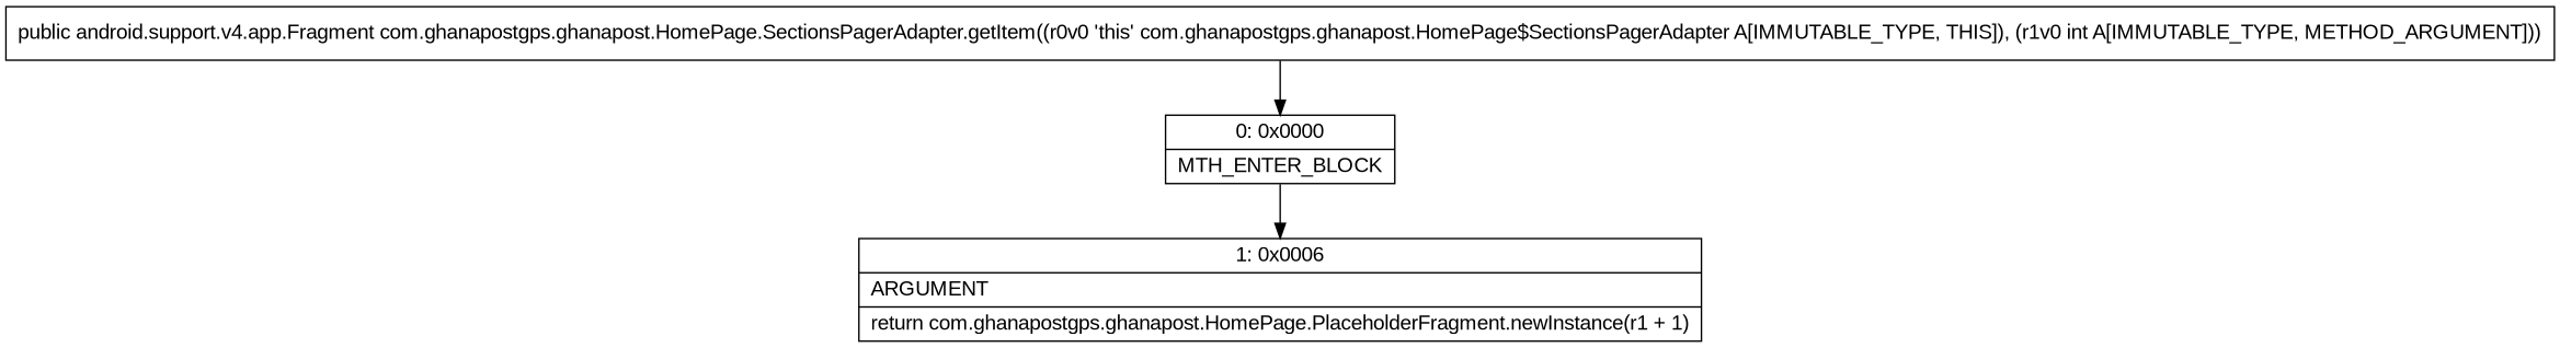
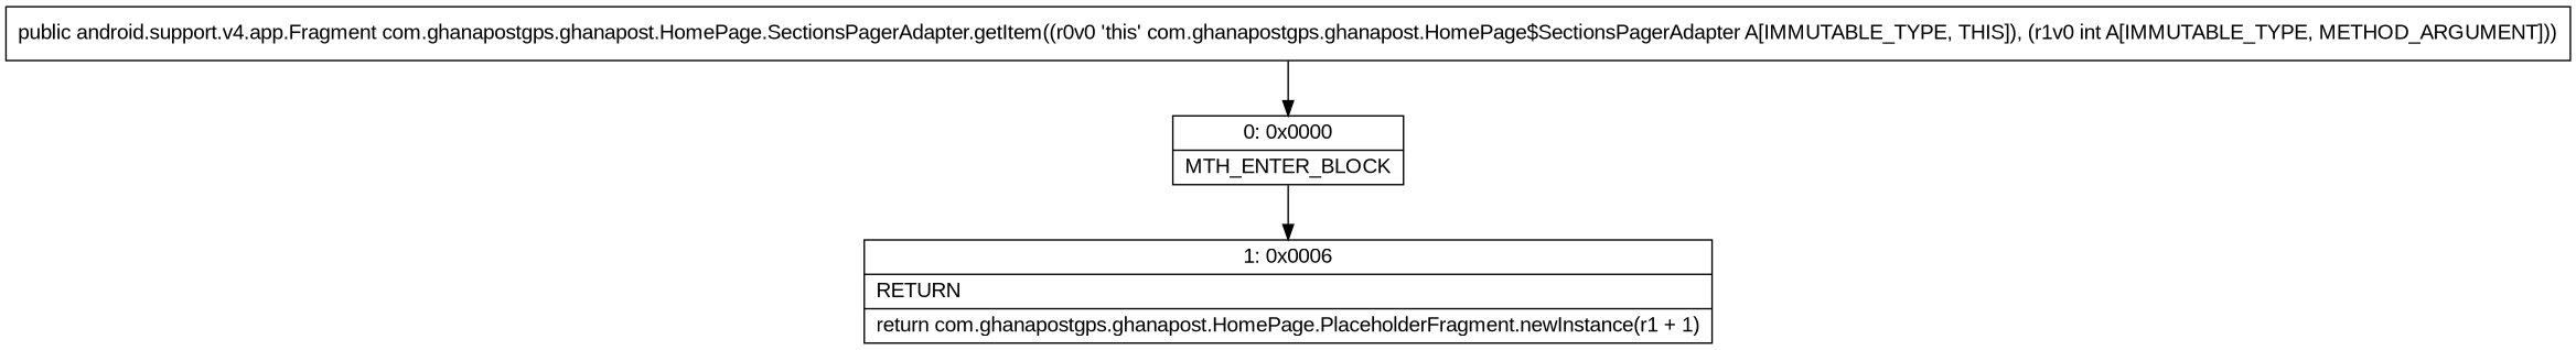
  digraph {
    fontname="Liberation Sans"
    node [shape=record fontname="Liberation Sans"]
    edge [fontname="Liberation Sans"]
    n1 [label="{0\:\ 0x0000|MTH_ENTER_BLOCK\l}"]
-   n2 [label="{1\:\ 0x0006|ARGUMENT\l|return com.ghanapostgps.ghanapost.HomePage.PlaceholderFragment.newInstance(r1 + 1)\l}"]
+   n2 [label="{1\:\ 0x0006|RETURN\l|return com.ghanapostgps.ghanapost.HomePage.PlaceholderFragment.newInstance(r1 + 1)\l}"]
    n3 [label="{public android.support.v4.app.Fragment com.ghanapostgps.ghanapost.HomePage.SectionsPagerAdapter.getItem((r0v0 'this' com.ghanapostgps.ghanapost.HomePage$SectionsPagerAdapter A[IMMUTABLE_TYPE, THIS]), (r1v0 int A[IMMUTABLE_TYPE, METHOD_ARGUMENT])) }"]
    n1 -> n2
    n3 -> n1
  }
